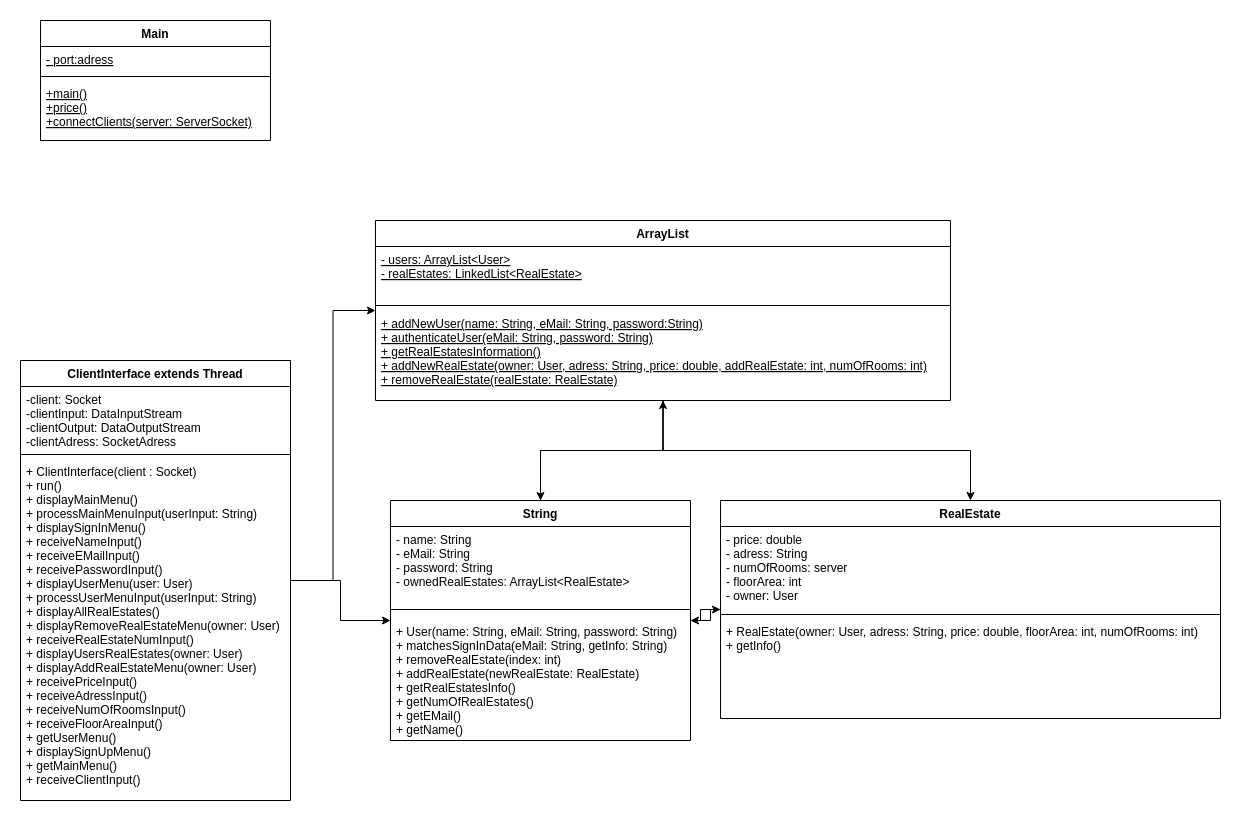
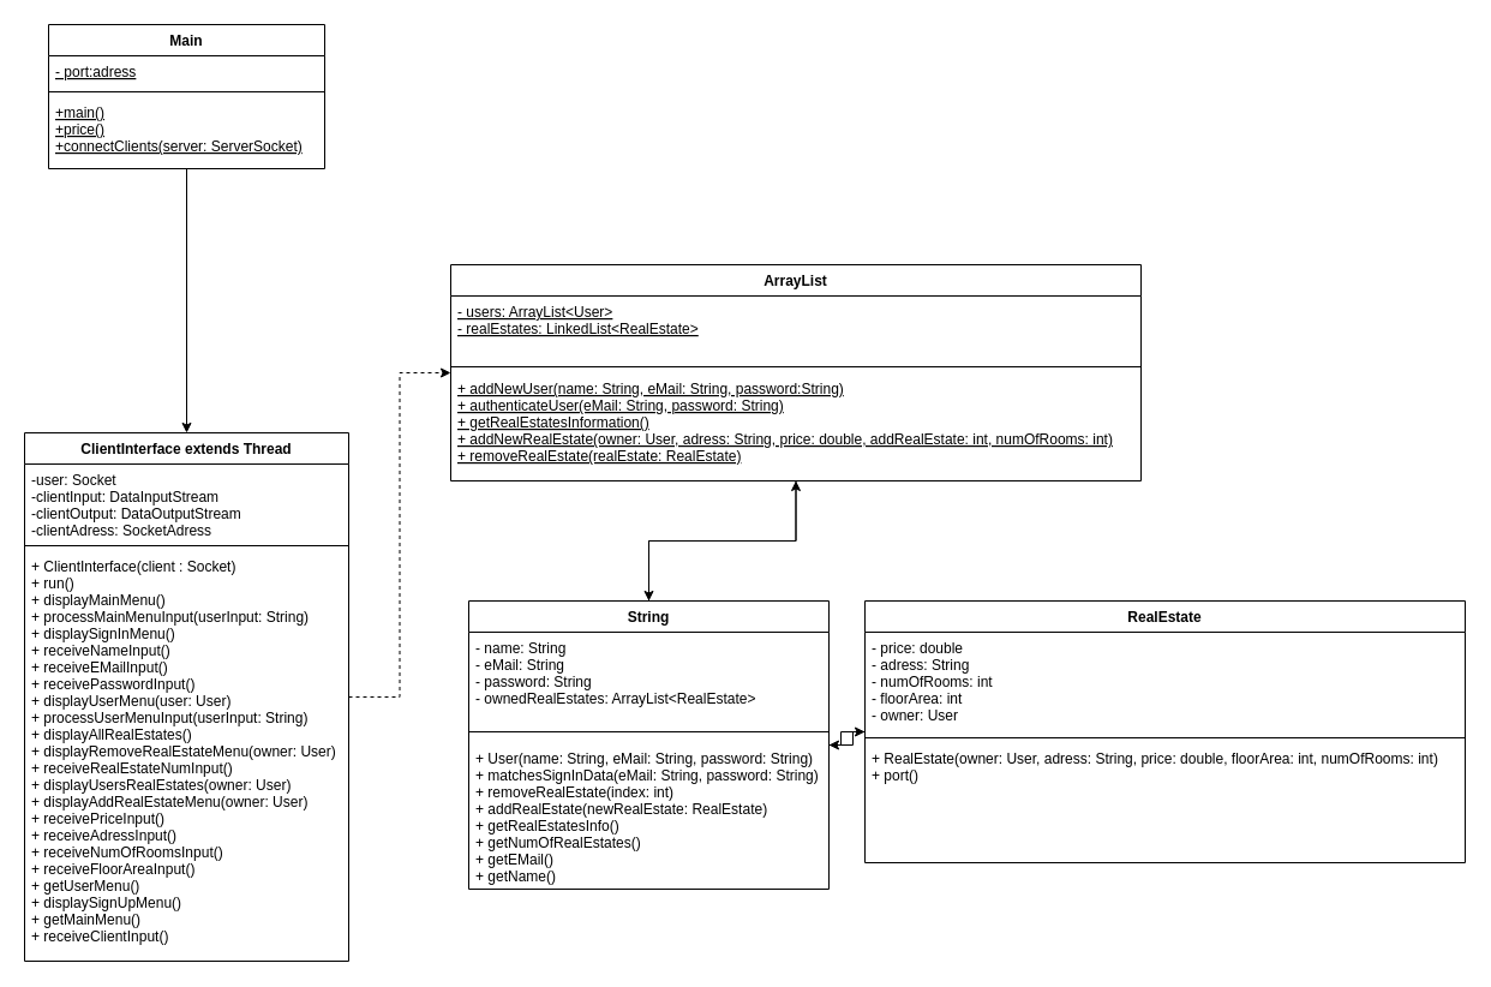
  <mxCell id="0" />
  <mxCell id="1" parent="0" />
+ <mxCell id="2" style="edgeStyle=orthogonalEdgeStyle;rounded=0;orthogonalLoop=1;jettySize=auto;html=1;" parent="1" source="3" target="9" edge="1"><mxGeometry relative="1" as="geometry" /></mxCell>
  <mxCell id="3" value="Main" style="swimlane;fontStyle=1;align=center;verticalAlign=top;childLayout=stackLayout;horizontal=1;startSize=26;horizontalStack=0;resizeParent=1;resizeParentMax=0;resizeLast=0;collapsible=1;marginBottom=0;" parent="1" vertex="1"><mxGeometry x="40" y="20" width="230" height="120" as="geometry" /></mxCell>
  <mxCell id="4" value="- port:adress" style="text;strokeColor=none;fillColor=none;align=left;verticalAlign=top;spacingLeft=4;spacingRight=4;overflow=hidden;rotatable=0;points=[[0,0.5],[1,0.5]];portConstraint=eastwest;fontStyle=4" parent="3" vertex="1"><mxGeometry y="26" width="230" height="26" as="geometry" /></mxCell>
  <mxCell id="5" value="" style="line;strokeWidth=1;fillColor=none;align=left;verticalAlign=middle;spacingTop=-1;spacingLeft=3;spacingRight=3;rotatable=0;labelPosition=right;points=[];portConstraint=eastwest;" parent="3" vertex="1"><mxGeometry y="52" width="230" height="8" as="geometry" /></mxCell>
  <mxCell id="6" value="+main()&#10;+price()&#10;+connectClients(server: ServerSocket)&#10;" style="text;strokeColor=none;fillColor=none;align=left;verticalAlign=top;spacingLeft=4;spacingRight=4;overflow=hidden;rotatable=0;points=[[0,0.5],[1,0.5]];portConstraint=eastwest;fontStyle=4" parent="3" vertex="1"><mxGeometry y="60" width="230" height="60" as="geometry" /></mxCell>
- <mxCell id="7" style="edgeStyle=orthogonalEdgeStyle;rounded=0;orthogonalLoop=1;jettySize=auto;html=1;verticalAlign=top;" parent="1" source="9" target="21" edge="1"><mxGeometry relative="1" as="geometry" /></mxCell>
- <mxCell id="8" style="edgeStyle=orthogonalEdgeStyle;rounded=0;orthogonalLoop=1;jettySize=auto;html=1;" parent="1" source="9" target="15" edge="1"><mxGeometry relative="1" as="geometry" /></mxCell>
+ <mxCell id="7" style="edgeStyle=orthogonalEdgeStyle;rounded=0;orthogonalLoop=1;jettySize=auto;html=1;verticalAlign=top;dashed=1;" parent="1" source="9" target="21" edge="1"><mxGeometry relative="1" as="geometry" /></mxCell>
  <mxCell id="9" value="ClientInterface extends Thread" style="swimlane;fontStyle=1;align=center;verticalAlign=top;childLayout=stackLayout;horizontal=1;startSize=26;horizontalStack=0;resizeParent=1;resizeParentMax=0;resizeLast=0;collapsible=1;marginBottom=0;" parent="1" vertex="1"><mxGeometry x="20" y="360" width="270" height="440" as="geometry" /></mxCell>
- <mxCell id="10" value="-client: Socket&#10;-clientInput: DataInputStream&#10;-clientOutput: DataOutputStream&#10;-clientAdress: SocketAdress&#10;" style="text;strokeColor=none;fillColor=none;align=left;verticalAlign=top;spacingLeft=4;spacingRight=4;overflow=hidden;rotatable=0;points=[[0,0.5],[1,0.5]];portConstraint=eastwest;" parent="9" vertex="1"><mxGeometry y="26" width="270" height="64" as="geometry" /></mxCell>
+ <mxCell id="10" value="-user: Socket&#10;-clientInput: DataInputStream&#10;-clientOutput: DataOutputStream&#10;-clientAdress: SocketAdress&#10;" style="text;strokeColor=none;fillColor=none;align=left;verticalAlign=top;spacingLeft=4;spacingRight=4;overflow=hidden;rotatable=0;points=[[0,0.5],[1,0.5]];portConstraint=eastwest;" parent="9" vertex="1"><mxGeometry y="26" width="270" height="64" as="geometry" /></mxCell>
  <mxCell id="11" value="" style="line;strokeWidth=1;fillColor=none;align=left;verticalAlign=middle;spacingTop=-1;spacingLeft=3;spacingRight=3;rotatable=0;labelPosition=right;points=[];portConstraint=eastwest;" parent="9" vertex="1"><mxGeometry y="90" width="270" height="8" as="geometry" /></mxCell>
  <mxCell id="12" value="+ ClientInterface(client : Socket)&#10;+ run()&#10;+ displayMainMenu()&#10;+ processMainMenuInput(userInput: String)&#10;+ displaySignInMenu()&#10;+ receiveNameInput()&#10;+ receiveEMailInput()&#10;+ receivePasswordInput()&#10;+ displayUserMenu(user: User)&#10;+ processUserMenuInput(userInput: String)&#10;+ displayAllRealEstates()&#10;+ displayRemoveRealEstateMenu(owner: User)&#10;+ receiveRealEstateNumInput()&#10;+ displayUsersRealEstates(owner: User)&#10;+ displayAddRealEstateMenu(owner: User)&#10;+ receivePriceInput()&#10;+ receiveAdressInput()&#10;+ receiveNumOfRoomsInput()&#10;+ receiveFloorAreaInput()&#10;+ getUserMenu()&#10;+ displaySignUpMenu()&#10;+ getMainMenu()&#10;+ receiveClientInput()&#10;" style="text;strokeColor=none;fillColor=none;align=left;verticalAlign=top;spacingLeft=4;spacingRight=4;overflow=hidden;rotatable=0;points=[[0,0.5],[1,0.5]];portConstraint=eastwest;" parent="9" vertex="1"><mxGeometry y="98" width="270" height="342" as="geometry" /></mxCell>
  <mxCell id="13" style="edgeStyle=orthogonalEdgeStyle;rounded=0;orthogonalLoop=1;jettySize=auto;html=1;" parent="1" source="15" target="26" edge="1"><mxGeometry relative="1" as="geometry" /></mxCell>
  <mxCell id="14" style="edgeStyle=orthogonalEdgeStyle;rounded=0;orthogonalLoop=1;jettySize=auto;html=1;" parent="1" source="15" target="21" edge="1"><mxGeometry relative="1" as="geometry" /></mxCell>
  <mxCell id="15" value="String" style="swimlane;fontStyle=1;align=center;verticalAlign=top;childLayout=stackLayout;horizontal=1;startSize=26;horizontalStack=0;resizeParent=1;resizeParentMax=0;resizeLast=0;collapsible=1;marginBottom=0;" parent="1" vertex="1"><mxGeometry x="390" y="500" width="300" height="240" as="geometry" /></mxCell>
  <mxCell id="16" value="- name: String&#10;- eMail: String&#10;- password: String&#10;- ownedRealEstates: ArrayList&lt;RealEstate&gt;&#10;" style="text;strokeColor=none;fillColor=none;align=left;verticalAlign=top;spacingLeft=4;spacingRight=4;overflow=hidden;rotatable=0;points=[[0,0.5],[1,0.5]];portConstraint=eastwest;" parent="15" vertex="1"><mxGeometry y="26" width="300" height="74" as="geometry" /></mxCell>
  <mxCell id="17" value="" style="line;strokeWidth=1;fillColor=none;align=left;verticalAlign=middle;spacingTop=-1;spacingLeft=3;spacingRight=3;rotatable=0;labelPosition=right;points=[];portConstraint=eastwest;" parent="15" vertex="1"><mxGeometry y="100" width="300" height="18" as="geometry" /></mxCell>
- <mxCell id="18" value="+ User(name: String, eMail: String, password: String)&#10;+ matchesSignInData(eMail: String, getInfo: String)&#10;+ removeRealEstate(index: int)&#10;+ addRealEstate(newRealEstate: RealEstate)&#10;+ getRealEstatesInfo()&#10;+ getNumOfRealEstates()&#10;+ getEMail()&#10;+ getName()" style="text;strokeColor=none;fillColor=none;align=left;verticalAlign=top;spacingLeft=4;spacingRight=4;overflow=hidden;rotatable=0;points=[[0,0.5],[1,0.5]];portConstraint=eastwest;" parent="15" vertex="1"><mxGeometry y="118" width="300" height="122" as="geometry" /></mxCell>
+ <mxCell id="18" value="+ User(name: String, eMail: String, password: String)&#10;+ matchesSignInData(eMail: String, password: String)&#10;+ removeRealEstate(index: int)&#10;+ addRealEstate(newRealEstate: RealEstate)&#10;+ getRealEstatesInfo()&#10;+ getNumOfRealEstates()&#10;+ getEMail()&#10;+ getName()" style="text;strokeColor=none;fillColor=none;align=left;verticalAlign=top;spacingLeft=4;spacingRight=4;overflow=hidden;rotatable=0;points=[[0,0.5],[1,0.5]];portConstraint=eastwest;" parent="15" vertex="1"><mxGeometry y="118" width="300" height="122" as="geometry" /></mxCell>
  <mxCell id="19" style="edgeStyle=orthogonalEdgeStyle;rounded=0;orthogonalLoop=1;jettySize=auto;html=1;" parent="1" source="21" target="15" edge="1"><mxGeometry relative="1" as="geometry" /></mxCell>
- <mxCell id="20" style="edgeStyle=orthogonalEdgeStyle;rounded=0;orthogonalLoop=1;jettySize=auto;html=1;" parent="1" source="21" target="26" edge="1"><mxGeometry relative="1" as="geometry" /></mxCell>
  <mxCell id="21" value="ArrayList" style="swimlane;fontStyle=1;align=center;verticalAlign=top;childLayout=stackLayout;horizontal=1;startSize=26;horizontalStack=0;resizeParent=1;resizeParentMax=0;resizeLast=0;collapsible=1;marginBottom=0;" parent="1" vertex="1"><mxGeometry x="375" y="220" width="575" height="180" as="geometry" /></mxCell>
  <mxCell id="22" value="- users: ArrayList&lt;User&gt;&#10;- realEstates: LinkedList&lt;RealEstate&gt;" style="text;strokeColor=none;fillColor=none;align=left;verticalAlign=top;spacingLeft=4;spacingRight=4;overflow=hidden;rotatable=0;points=[[0,0.5],[1,0.5]];portConstraint=eastwest;fontStyle=4" parent="21" vertex="1"><mxGeometry y="26" width="575" height="54" as="geometry" /></mxCell>
  <mxCell id="23" value="" style="line;strokeWidth=1;fillColor=none;align=left;verticalAlign=middle;spacingTop=-1;spacingLeft=3;spacingRight=3;rotatable=0;labelPosition=right;points=[];portConstraint=eastwest;" parent="21" vertex="1"><mxGeometry y="80" width="575" height="10" as="geometry" /></mxCell>
  <mxCell id="24" value="+ addNewUser(name: String, eMail: String, password:String)&#10;+ authenticateUser(eMail: String, password: String)&#10;+ getRealEstatesInformation()&#10;+ addNewRealEstate(owner: User, adress: String, price: double, addRealEstate: int, numOfRooms: int)&#10;+ removeRealEstate(realEstate: RealEstate)" style="text;strokeColor=none;fillColor=none;align=left;verticalAlign=top;spacingLeft=4;spacingRight=4;overflow=hidden;rotatable=0;points=[[0,0.5],[1,0.5]];portConstraint=eastwest;fontStyle=4" parent="21" vertex="1"><mxGeometry y="90" width="575" height="90" as="geometry" /></mxCell>
  <mxCell id="25" style="edgeStyle=orthogonalEdgeStyle;rounded=0;orthogonalLoop=1;jettySize=auto;html=1;" parent="1" source="26" target="15" edge="1"><mxGeometry relative="1" as="geometry" /></mxCell>
  <mxCell id="26" value="RealEstate" style="swimlane;fontStyle=1;align=center;verticalAlign=top;childLayout=stackLayout;horizontal=1;startSize=26;horizontalStack=0;resizeParent=1;resizeParentMax=0;resizeLast=0;collapsible=1;marginBottom=0;" parent="1" vertex="1"><mxGeometry x="720" y="500" width="500" height="218" as="geometry" /></mxCell>
- <mxCell id="27" value="- price: double&#10;- adress: String&#10;- numOfRooms: server&#10;- floorArea: int&#10;- owner: User" style="text;strokeColor=none;fillColor=none;align=left;verticalAlign=top;spacingLeft=4;spacingRight=4;overflow=hidden;rotatable=0;points=[[0,0.5],[1,0.5]];portConstraint=eastwest;fontStyle=0" parent="26" vertex="1"><mxGeometry y="26" width="500" height="84" as="geometry" /></mxCell>
+ <mxCell id="27" value="- price: double&#10;- adress: String&#10;- numOfRooms: int&#10;- floorArea: int&#10;- owner: User" style="text;strokeColor=none;fillColor=none;align=left;verticalAlign=top;spacingLeft=4;spacingRight=4;overflow=hidden;rotatable=0;points=[[0,0.5],[1,0.5]];portConstraint=eastwest;fontStyle=0" parent="26" vertex="1"><mxGeometry y="26" width="500" height="84" as="geometry" /></mxCell>
  <mxCell id="28" value="" style="line;strokeWidth=1;fillColor=none;align=left;verticalAlign=middle;spacingTop=-1;spacingLeft=3;spacingRight=3;rotatable=0;labelPosition=right;points=[];portConstraint=eastwest;" parent="26" vertex="1"><mxGeometry y="110" width="500" height="8" as="geometry" /></mxCell>
- <mxCell id="29" value="+ RealEstate(owner: User, adress: String, price: double, floorArea: int, numOfRooms: int)&#10;+ getInfo()" style="text;strokeColor=none;fillColor=none;align=left;verticalAlign=top;spacingLeft=4;spacingRight=4;overflow=hidden;rotatable=0;points=[[0,0.5],[1,0.5]];portConstraint=eastwest;" parent="26" vertex="1"><mxGeometry y="118" width="500" height="100" as="geometry" /></mxCell>
+ <mxCell id="29" value="+ RealEstate(owner: User, adress: String, price: double, floorArea: int, numOfRooms: int)&#10;+ port()" style="text;strokeColor=none;fillColor=none;align=left;verticalAlign=top;spacingLeft=4;spacingRight=4;overflow=hidden;rotatable=0;points=[[0,0.5],[1,0.5]];portConstraint=eastwest;" parent="26" vertex="1"><mxGeometry y="118" width="500" height="100" as="geometry" /></mxCell>
